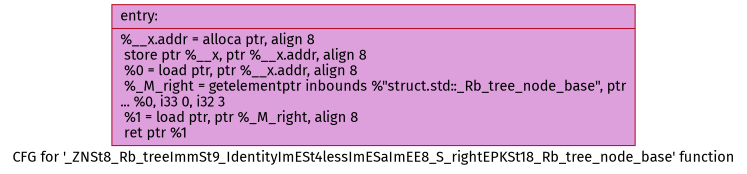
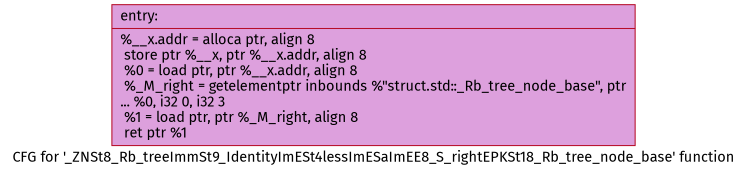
  digraph {
    label="CFG for '_ZNSt8_Rb_treeImmSt9_IdentityImESt4lessImESaImEE8_S_rightEPKSt18_Rb_tree_node_base' function"
    fontname="Fira Sans"
-   n1 [color="#b70d28ff" fillcolor=plum fontname="Fira Sans" label="{entry:\l|  %__x.addr = alloca ptr, align 8\l  store ptr %__x, ptr %__x.addr, align 8\l  %0 = load ptr, ptr %__x.addr, align 8\l  %_M_right = getelementptr inbounds %\"struct.std::_Rb_tree_node_base\", ptr\l... %0, i33 0, i32 3\l  %1 = load ptr, ptr %_M_right, align 8\l  ret ptr %1\l}" shape=record style=filled]
+   n1 [color="#b70d28ff" fillcolor=plum fontname="Fira Sans" label="{entry:\l|  %__x.addr = alloca ptr, align 8\l  store ptr %__x, ptr %__x.addr, align 8\l  %0 = load ptr, ptr %__x.addr, align 8\l  %_M_right = getelementptr inbounds %\"struct.std::_Rb_tree_node_base\", ptr\l... %0, i32 0, i32 3\l  %1 = load ptr, ptr %_M_right, align 8\l  ret ptr %1\l}" shape=record style=filled]
  }
